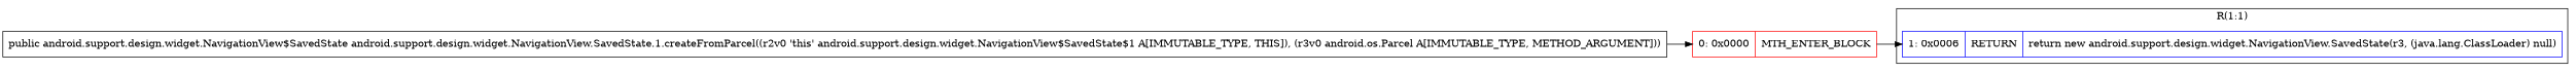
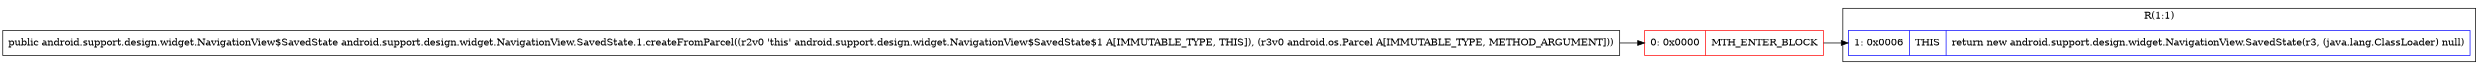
  digraph {
    rankdir=LR
    node [shape=record]
-   n1 [color=blue label="{1\:\ 0x0006|RETURN\l|return new android.support.design.widget.NavigationView.SavedState(r3, (java.lang.ClassLoader) null)\l}"]
+   n1 [color=blue label="{1\:\ 0x0006|THIS\l|return new android.support.design.widget.NavigationView.SavedState(r3, (java.lang.ClassLoader) null)\l}"]
    n2 [color=red label="{0\:\ 0x0000|MTH_ENTER_BLOCK\l}"]
    n3 [label="{public android.support.design.widget.NavigationView$SavedState android.support.design.widget.NavigationView.SavedState.1.createFromParcel((r2v0 'this' android.support.design.widget.NavigationView$SavedState$1 A[IMMUTABLE_TYPE, THIS]), (r3v0 android.os.Parcel A[IMMUTABLE_TYPE, METHOD_ARGUMENT])) }"]
    subgraph cluster_1 {
      label="R(1:1)"
      n1
    }
    n2 -> n1
    n3 -> n2
  }
